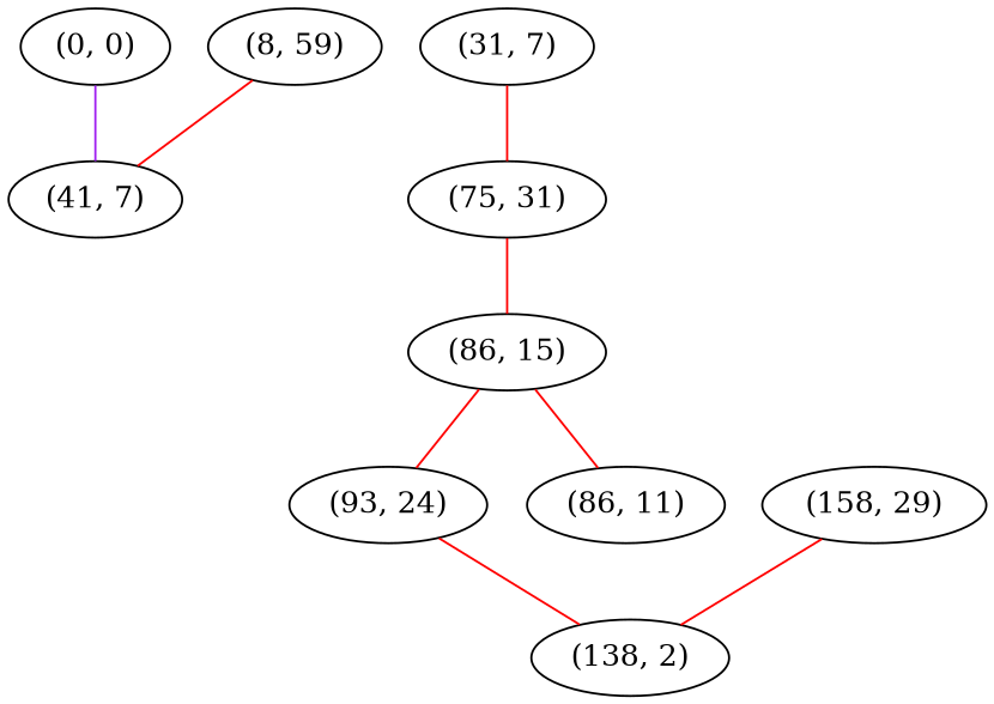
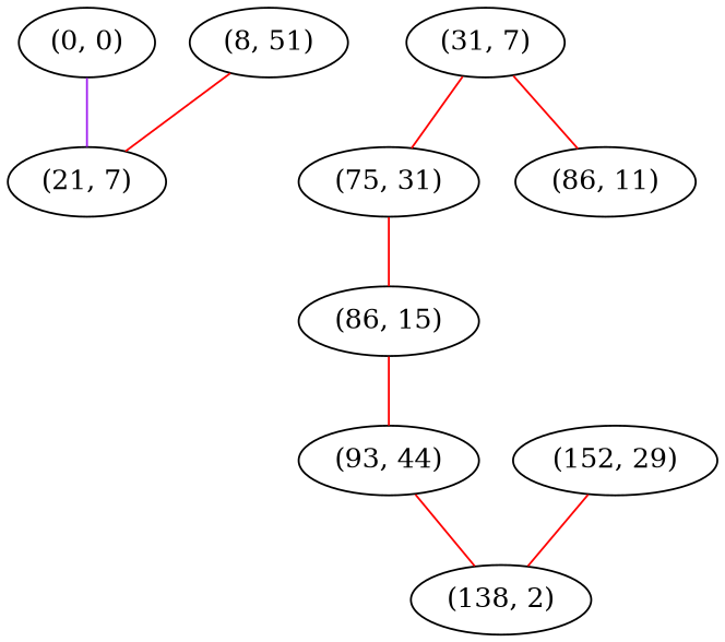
  graph {
    edge [color=red weight=1]
    "(0, 0)"
-   "(21, 7)" [label="(41, 7)"]
+   "(21, 7)"
    "(31, 7)"
    "(75, 31)"
    "(86, 15)"
-   "(93, 24)"
+   "(93, 24)" [label="(93, 44)"]
    "(86, 11)"
    "(138, 2)"
-   "(158, 29)"
-   "(8, 59)"
+   "(158, 29)" [label="(152, 29)"]
+   "(8, 59)" [label="(8, 51)"]
    "(0, 0)" -- "(21, 7)" [color=purple weight=4]
    "(31, 7)" -- "(75, 31)"
    "(75, 31)" -- "(86, 15)"
    "(86, 15)" -- "(93, 24)"
-   "(86, 15)" -- "(86, 11)"
+   "(31, 7)" -- "(86, 11)"
    "(93, 24)" -- "(138, 2)"
    "(158, 29)" -- "(138, 2)"
    "(8, 59)" -- "(21, 7)"
  }
